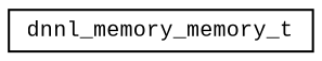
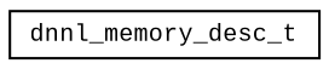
  digraph {
    rankdir=LR
    fontname="Liberation Mono"
-   n1 [color=black fillcolor=white fontname="Liberation Mono" fontsize=10 height=0.2 label=dnnl_memory_memory_t shape=record style=filled width=0.4]
+   n1 [color=black fillcolor=white fontname="Liberation Mono" fontsize=10 height=0.2 label=dnnl_memory_desc_t shape=record style=filled width=0.4]
  }
